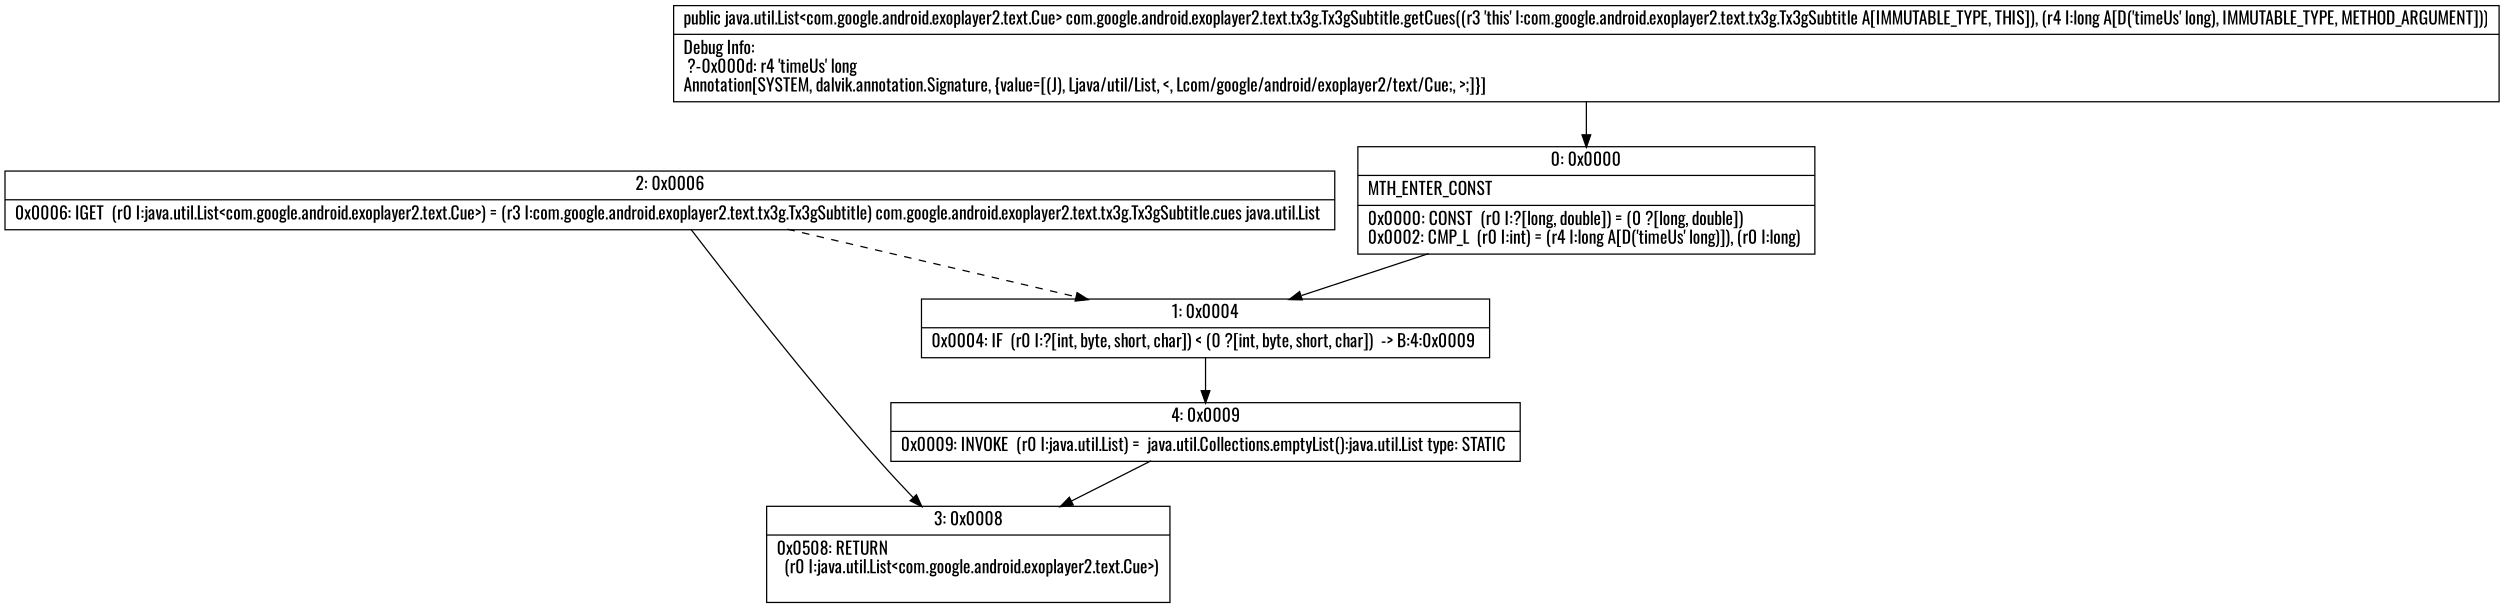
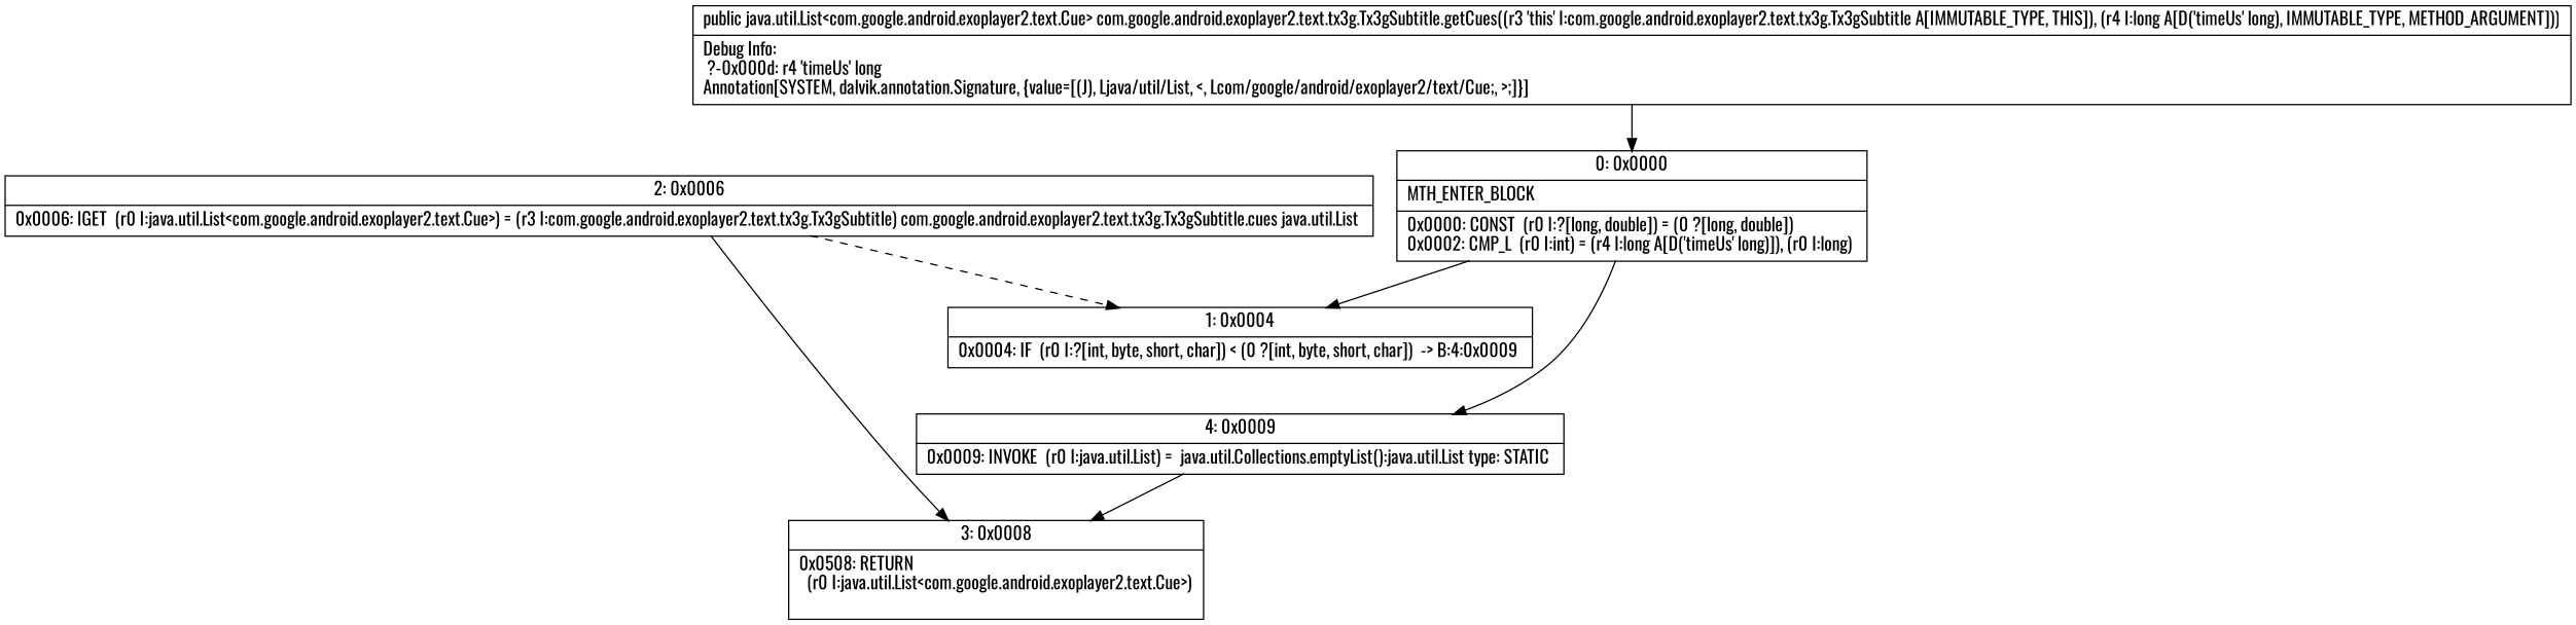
  digraph {
    fontname=Oswald
    node [fontname=Oswald shape=record]
    edge [fontname=Oswald]
-   n1 [label="{0\:\ 0x0000|MTH_ENTER_CONST\l|0x0000: CONST  (r0 I:?[long, double]) = (0 ?[long, double]) \l0x0002: CMP_L  (r0 I:int) = (r4 I:long A[D('timeUs' long)]), (r0 I:long) \l}"]
+   n1 [label="{0\:\ 0x0000|MTH_ENTER_BLOCK\l|0x0000: CONST  (r0 I:?[long, double]) = (0 ?[long, double]) \l0x0002: CMP_L  (r0 I:int) = (r4 I:long A[D('timeUs' long)]), (r0 I:long) \l}"]
    n2 [label="{1\:\ 0x0004|0x0004: IF  (r0 I:?[int, byte, short, char]) \< (0 ?[int, byte, short, char])  \-\> B:4:0x0009 \l}"]
    n3 [label="{4\:\ 0x0009|0x0009: INVOKE  (r0 I:java.util.List) =  java.util.Collections.emptyList():java.util.List type: STATIC \l}"]
    n4 [label="{2\:\ 0x0006|0x0006: IGET  (r0 I:java.util.List\<com.google.android.exoplayer2.text.Cue\>) = (r3 I:com.google.android.exoplayer2.text.tx3g.Tx3gSubtitle) com.google.android.exoplayer2.text.tx3g.Tx3gSubtitle.cues java.util.List \l}"]
    n5 [label="{3\:\ 0x0008|0x0508: RETURN  \l  (r0 I:java.util.List\<com.google.android.exoplayer2.text.Cue\>)\l \l}"]
    n6 [label="{public java.util.List\<com.google.android.exoplayer2.text.Cue\> com.google.android.exoplayer2.text.tx3g.Tx3gSubtitle.getCues((r3 'this' I:com.google.android.exoplayer2.text.tx3g.Tx3gSubtitle A[IMMUTABLE_TYPE, THIS]), (r4 I:long A[D('timeUs' long), IMMUTABLE_TYPE, METHOD_ARGUMENT]))  | Debug Info:\l  ?\-0x000d: r4 'timeUs' long\lAnnotation[SYSTEM, dalvik.annotation.Signature, \{value=[(J), Ljava\/util\/List, \<, Lcom\/google\/android\/exoplayer2\/text\/Cue;, \>;]\}]\l}"]
    n1 -> n2
-   n2 -> n3
+   n1 -> n3
    n3 -> n5
    n4 -> n2 [style=dashed]
    n4 -> n5
    n6 -> n1
  }
